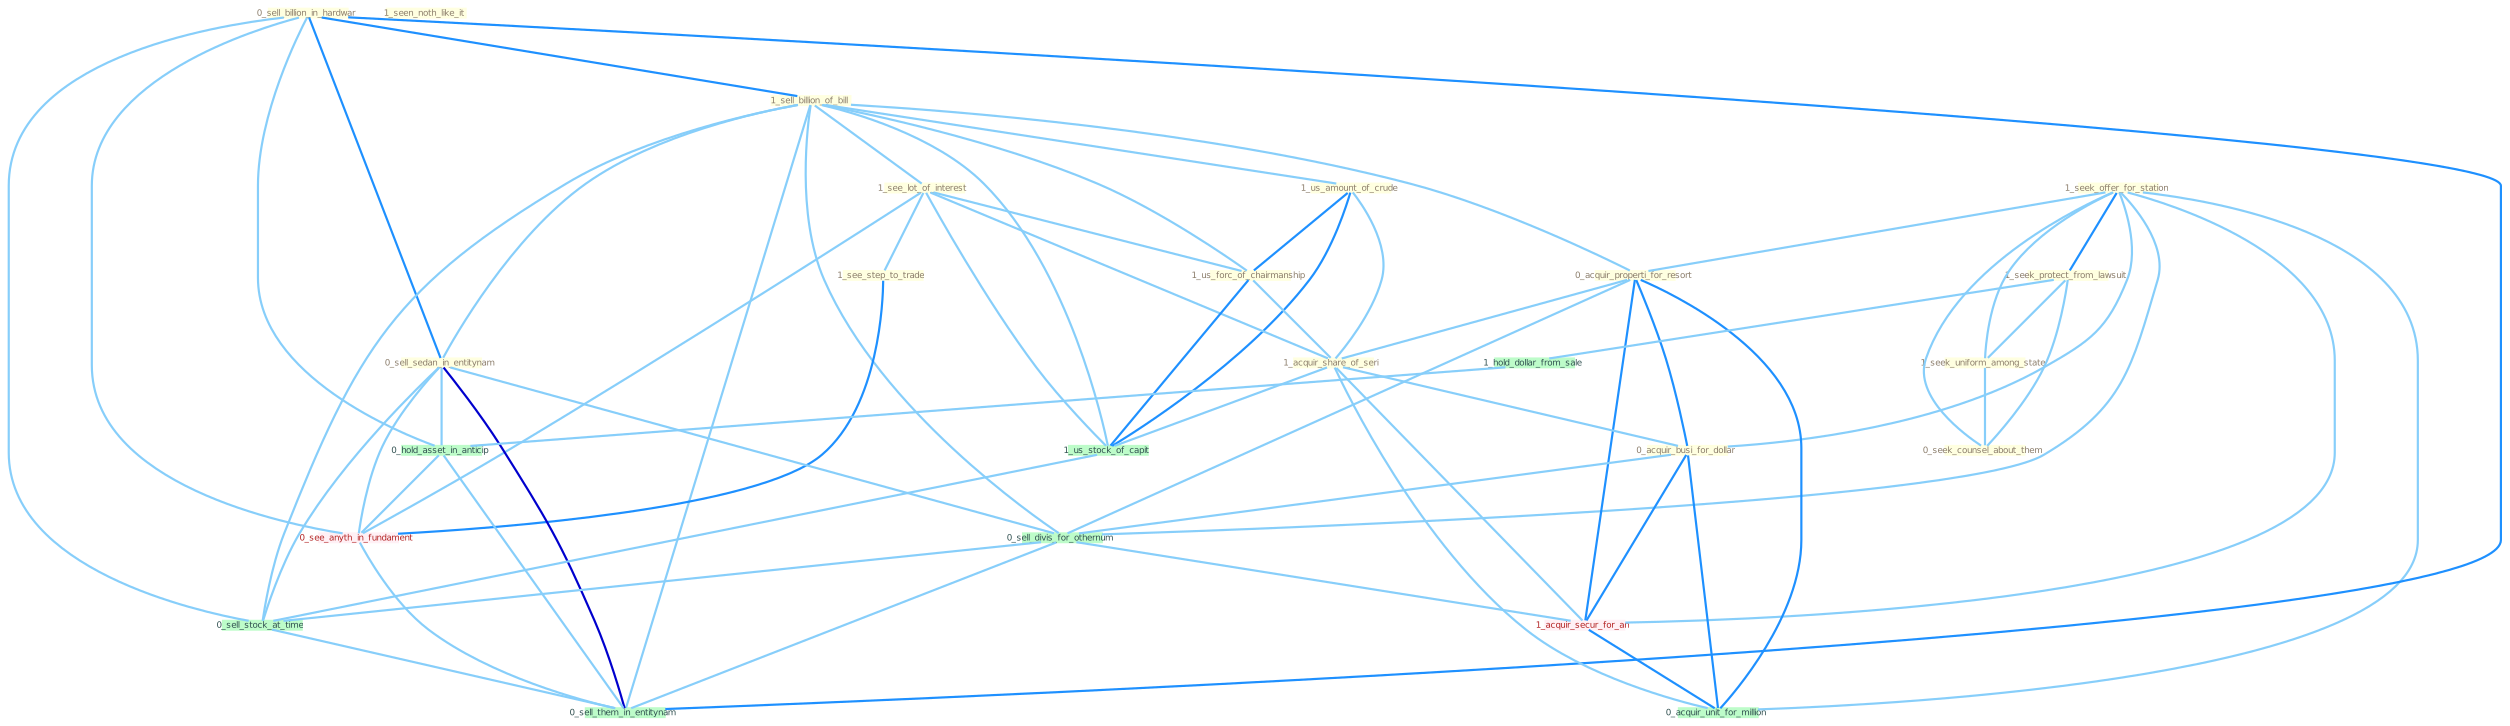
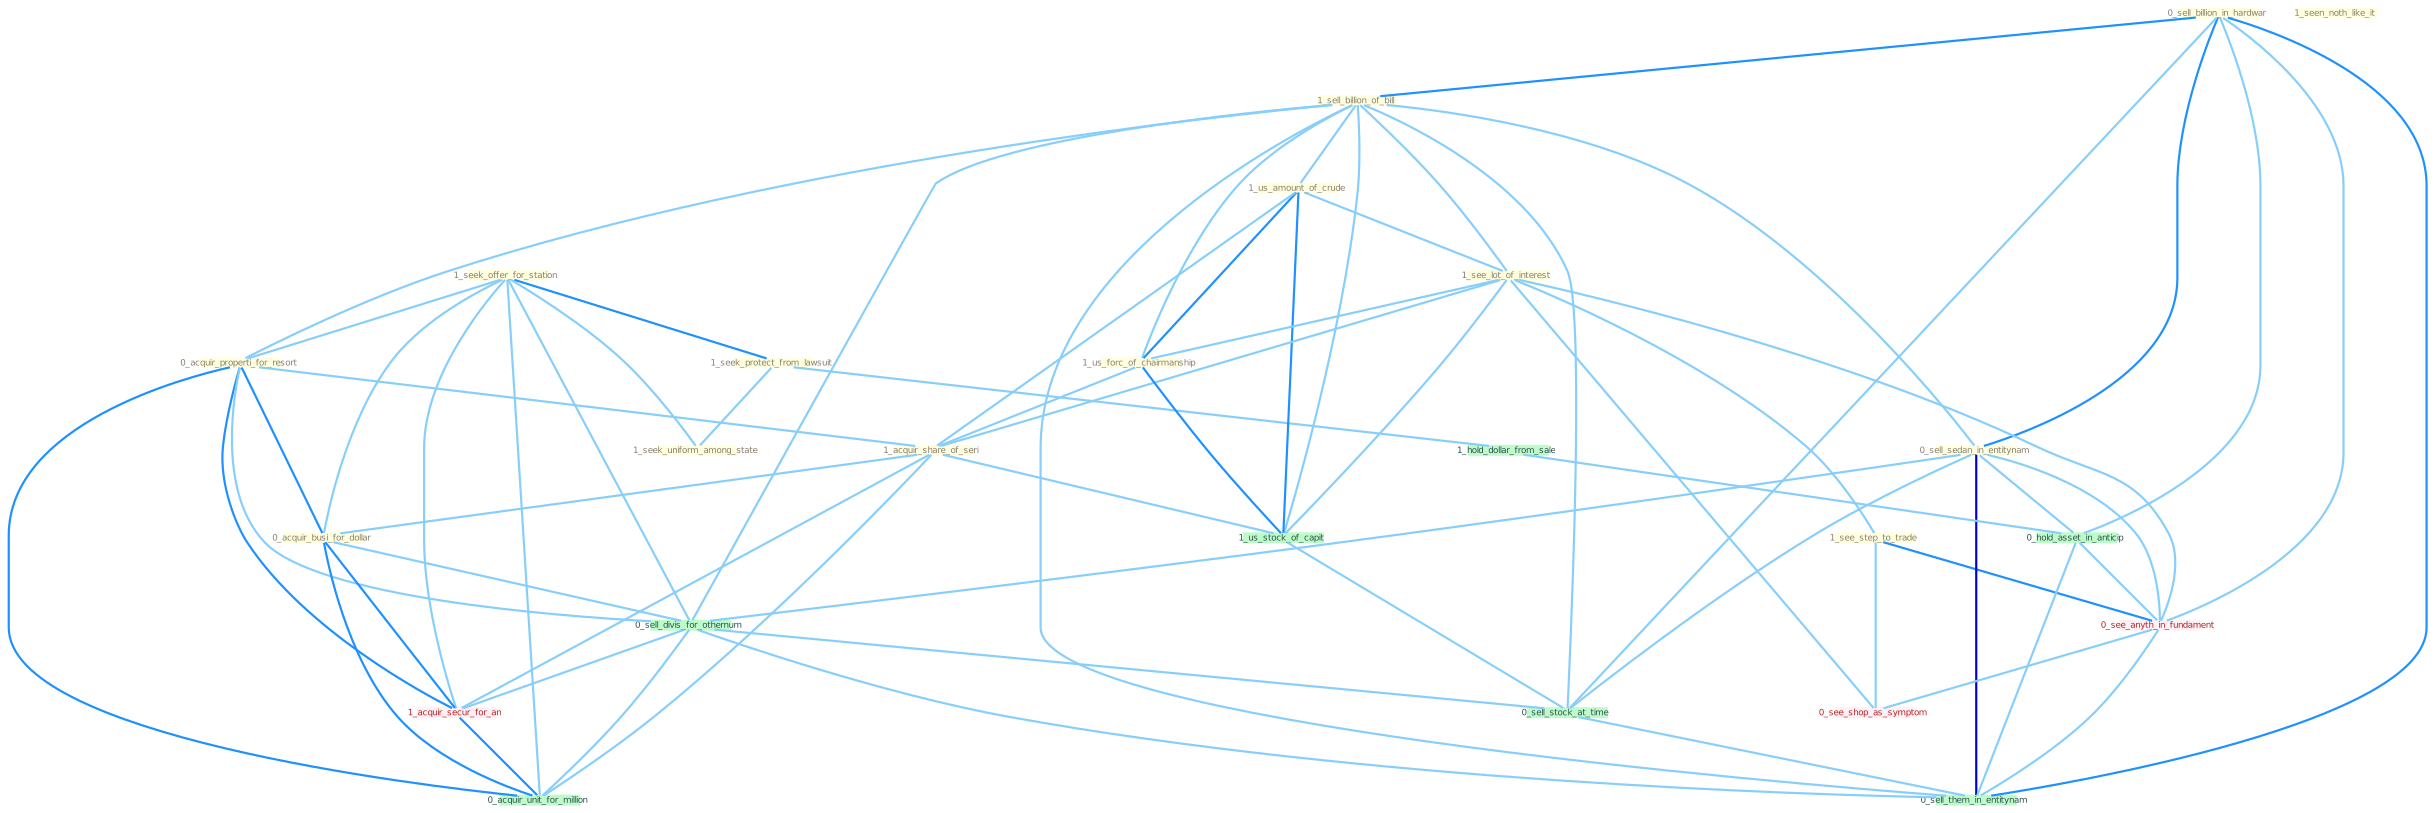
  graph {
    fontname="DejaVu Sans"
    node [color="#ffffe0" fixedsize=true fontcolor="#8b7d6b" fontname="DejaVu Sans" fontsize=4 shape=polygon style=filled]
    edge [color="#87cefa" fontname="DejaVu Sans" w=1]
    "1_seek_offer_for_station " [height=.06 width=.5]
    "0_acquir_properti_for_resort " [height=.06 width=.5]
    "1_seen_noth_like_it " [height=.06 width=.5]
    "0_sell_billion_in_hardwar " [height=.06 width=.5]
    "1_seek_protect_from_lawsuit " [height=.06 width=.5]
    "1_sell_billion_of_bill " [height=.06 width=.5]
    "1_us_amount_of_crude " [height=.06 width=.5]
    "1_see_lot_of_interest " [height=.06 width=.5]
    "1_us_forc_of_chairmanship " [height=.06 width=.5]
    "1_see_step_to_trade " [height=.06 width=.5]
    "1_seek_uniform_among_state " [height=.06 width=.5]
-   "0_seek_counsel_about_them " [height=.06 width=.5]
    "1_acquir_share_of_seri " [height=.06 width=.5]
    "0_sell_sedan_in_entitynam " [height=.06 width=.5]
    "0_acquir_busi_for_dollar " [height=.06 width=.5]
    "1_acquir_secur_for_an " [color="#fff0f5" fontcolor="#b22222" height=.06 width=.5]
    "0_see_anyth_in_fundament " [color="#fff0f5" fontcolor="#b22222" height=.06 width=.5]
+   "0_see_shop_as_symptom " [color="#fff0f5" fontcolor="#b22222" height=.06 width=.5]
    "0_sell_divis_for_othernum " [color="#BDFCC9" fontcolor="#2f4f4f" height=.06 width=.5]
    "0_acquir_unit_for_million " [color="#BDFCC9" fontcolor="#2f4f4f" height=.06 width=.5]
    "0_hold_asset_in_anticip " [color="#BDFCC9" fontcolor="#2f4f4f" height=.06 width=.5]
    "0_sell_stock_at_time " [color="#BDFCC9" fontcolor="#2f4f4f" height=.06 width=.5]
    "0_sell_them_in_entitynam " [color="#BDFCC9" fontcolor="#2f4f4f" height=.06 width=.5]
    "1_hold_dollar_from_sale " [color="#BDFCC9" fontcolor="#2f4f4f" height=.06 width=.5]
    "1_us_stock_of_capit " [color="#BDFCC9" fontcolor="#2f4f4f" height=.06 width=.5]
    subgraph sub_1 {
      "1_seek_offer_for_station "
      "0_acquir_properti_for_resort "
      "1_seen_noth_like_it "
      "0_sell_billion_in_hardwar "
      "1_seek_protect_from_lawsuit "
      "1_sell_billion_of_bill "
      "1_us_amount_of_crude "
      "1_see_lot_of_interest "
      "1_us_forc_of_chairmanship "
      "1_see_step_to_trade "
      "1_seek_uniform_among_state "
-     "0_seek_counsel_about_them "
      "1_acquir_share_of_seri "
      "0_sell_sedan_in_entitynam "
      "0_acquir_busi_for_dollar "
    }
    subgraph sub_2 {
      "1_acquir_secur_for_an "
      "0_see_anyth_in_fundament "
+     "0_see_shop_as_symptom "
    }
    "1_seek_offer_for_station " -- "0_acquir_properti_for_resort "
    "1_seek_offer_for_station " -- "1_seek_protect_from_lawsuit " [color="#1e90ff"]
    "1_seek_offer_for_station " -- "1_seek_uniform_among_state "
-   "1_seek_offer_for_station " -- "0_seek_counsel_about_them "
    "1_seek_offer_for_station " -- "0_acquir_busi_for_dollar "
    "1_seek_offer_for_station " -- "1_acquir_secur_for_an "
    "1_seek_offer_for_station " -- "0_sell_divis_for_othernum "
    "1_seek_offer_for_station " -- "0_acquir_unit_for_million "
    "0_acquir_properti_for_resort " -- "1_acquir_share_of_seri "
    "0_acquir_properti_for_resort " -- "0_acquir_busi_for_dollar " [color="#1e90ff" w=2]
    "0_acquir_properti_for_resort " -- "1_acquir_secur_for_an " [color="#1e90ff" w=2]
    "0_acquir_properti_for_resort " -- "0_sell_divis_for_othernum "
    "0_acquir_properti_for_resort " -- "0_acquir_unit_for_million " [color="#1e90ff" w=2]
    "0_sell_billion_in_hardwar " -- "1_sell_billion_of_bill " [color="#1e90ff" w=2]
    "0_sell_billion_in_hardwar " -- "0_sell_sedan_in_entitynam " [color="#1e90ff" w=2]
    "0_sell_billion_in_hardwar " -- "0_see_anyth_in_fundament "
    "0_sell_billion_in_hardwar " -- "0_hold_asset_in_anticip "
    "0_sell_billion_in_hardwar " -- "0_sell_stock_at_time "
    "0_sell_billion_in_hardwar " -- "0_sell_them_in_entitynam " [color="#1e90ff" w=2]
    "1_seek_protect_from_lawsuit " -- "1_seek_uniform_among_state "
-   "1_seek_protect_from_lawsuit " -- "0_seek_counsel_about_them "
    "1_seek_protect_from_lawsuit " -- "1_hold_dollar_from_sale "
    "1_sell_billion_of_bill " -- "0_acquir_properti_for_resort "
    "1_sell_billion_of_bill " -- "1_us_amount_of_crude "
    "1_sell_billion_of_bill " -- "1_see_lot_of_interest "
    "1_sell_billion_of_bill " -- "1_us_forc_of_chairmanship "
    "1_sell_billion_of_bill " -- "0_sell_sedan_in_entitynam "
    "1_sell_billion_of_bill " -- "0_sell_divis_for_othernum "
    "1_sell_billion_of_bill " -- "0_sell_stock_at_time "
    "1_sell_billion_of_bill " -- "0_sell_them_in_entitynam "
    "1_sell_billion_of_bill " -- "1_us_stock_of_capit "
+   "1_us_amount_of_crude " -- "1_see_lot_of_interest "
    "1_us_amount_of_crude " -- "1_us_forc_of_chairmanship " [color="#1e90ff" w=2]
    "1_us_amount_of_crude " -- "1_acquir_share_of_seri "
    "1_us_amount_of_crude " -- "1_us_stock_of_capit " [color="#1e90ff" w=2]
    "1_see_lot_of_interest " -- "1_us_forc_of_chairmanship "
    "1_see_lot_of_interest " -- "1_see_step_to_trade "
    "1_see_lot_of_interest " -- "1_acquir_share_of_seri "
    "1_see_lot_of_interest " -- "0_see_anyth_in_fundament "
+   "1_see_lot_of_interest " -- "0_see_shop_as_symptom "
    "1_see_lot_of_interest " -- "1_us_stock_of_capit "
    "1_us_forc_of_chairmanship " -- "1_acquir_share_of_seri "
    "1_us_forc_of_chairmanship " -- "1_us_stock_of_capit " [color="#1e90ff" w=2]
    "1_see_step_to_trade " -- "0_see_anyth_in_fundament " [color="#1e90ff"]
-   "1_seek_uniform_among_state " -- "0_seek_counsel_about_them "
+   "1_see_step_to_trade " -- "0_see_shop_as_symptom "
    "1_acquir_share_of_seri " -- "0_acquir_busi_for_dollar "
    "1_acquir_share_of_seri " -- "1_acquir_secur_for_an "
    "1_acquir_share_of_seri " -- "0_acquir_unit_for_million "
    "1_acquir_share_of_seri " -- "1_us_stock_of_capit "
    "0_sell_sedan_in_entitynam " -- "0_see_anyth_in_fundament "
    "0_sell_sedan_in_entitynam " -- "0_sell_divis_for_othernum "
    "0_sell_sedan_in_entitynam " -- "0_hold_asset_in_anticip "
    "0_sell_sedan_in_entitynam " -- "0_sell_stock_at_time "
    "0_sell_sedan_in_entitynam " -- "0_sell_them_in_entitynam " [color="#0000cd" w=3]
    "0_acquir_busi_for_dollar " -- "1_acquir_secur_for_an " [color="#1e90ff" w=2]
    "0_acquir_busi_for_dollar " -- "0_sell_divis_for_othernum "
    "0_acquir_busi_for_dollar " -- "0_acquir_unit_for_million " [color="#1e90ff" w=2]
    "1_acquir_secur_for_an " -- "0_acquir_unit_for_million " [color="#1e90ff" w=2]
+   "0_see_anyth_in_fundament " -- "0_see_shop_as_symptom "
    "0_see_anyth_in_fundament " -- "0_sell_them_in_entitynam "
    "0_sell_divis_for_othernum " -- "1_acquir_secur_for_an "
+   "0_sell_divis_for_othernum " -- "0_acquir_unit_for_million "
    "0_sell_divis_for_othernum " -- "0_sell_stock_at_time "
    "0_sell_divis_for_othernum " -- "0_sell_them_in_entitynam "
    "0_hold_asset_in_anticip " -- "0_see_anyth_in_fundament "
    "0_hold_asset_in_anticip " -- "0_sell_them_in_entitynam "
    "0_sell_stock_at_time " -- "0_sell_them_in_entitynam "
    "1_hold_dollar_from_sale " -- "0_hold_asset_in_anticip "
    "1_us_stock_of_capit " -- "0_sell_stock_at_time "
  }
